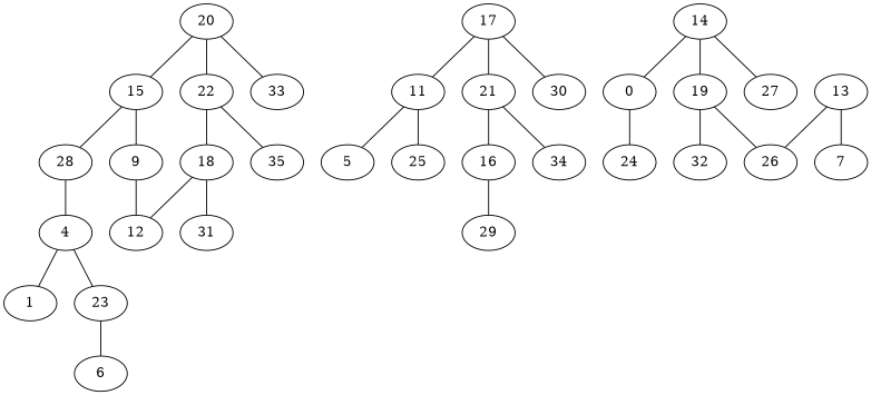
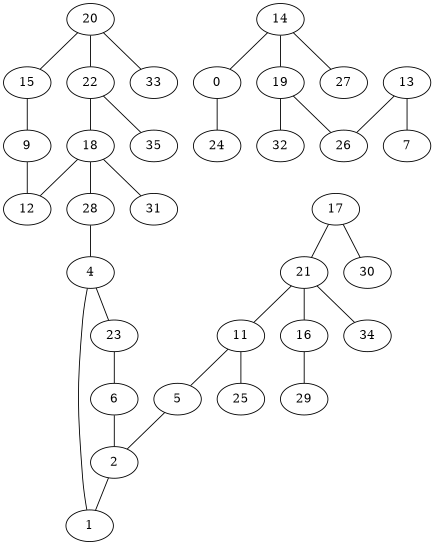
  graph {
    node [chem=C]
    edge [valence=1]
+   2
    1
    4
    23 [chem=H]
    6 [chem=N]
    5
    n7 [label=0]
    24 [chem=H]
    9
    12
    11
    25 [chem=H]
    13
    7
    26 [chem=H]
    14
    19
    27 [chem=H]
    32 [chem=H]
    15
    28 [chem=H]
    29 [chem=H]
    16
    17
    21
    30 [chem=H]
    34 [chem=H]
    18
    31 [chem=H]
    20
    22
    33 [chem=H]
    35 [chem=H]
+   2 -- 1 [valence=2]
    4 -- 1
    4 -- 23
    23 -- 6 [valence=2]
+   6 -- 2
+   5 -- 2
    n7 -- 24
    9 -- 12
    11 -- 5
    11 -- 25
    13 -- 7
    13 -- 26
    14 -- n7 [valence=2]
    14 -- 19
    14 -- 27
    19 -- 26 [valence=2]
    19 -- 32
    15 -- 9
-   15 -- 28
+   18 -- 28
    28 -- 4 [valence=2]
    16 -- 29
-   17 -- 11 [valence=2]
+   21 -- 11 [valence=2]
    17 -- 21
    17 -- 30
    21 -- 16 [valence=2]
    21 -- 34
    18 -- 12
    18 -- 31
    20 -- 15 [valence=2]
    20 -- 22
    20 -- 33
    22 -- 18 [valence=2]
    22 -- 35
  }
